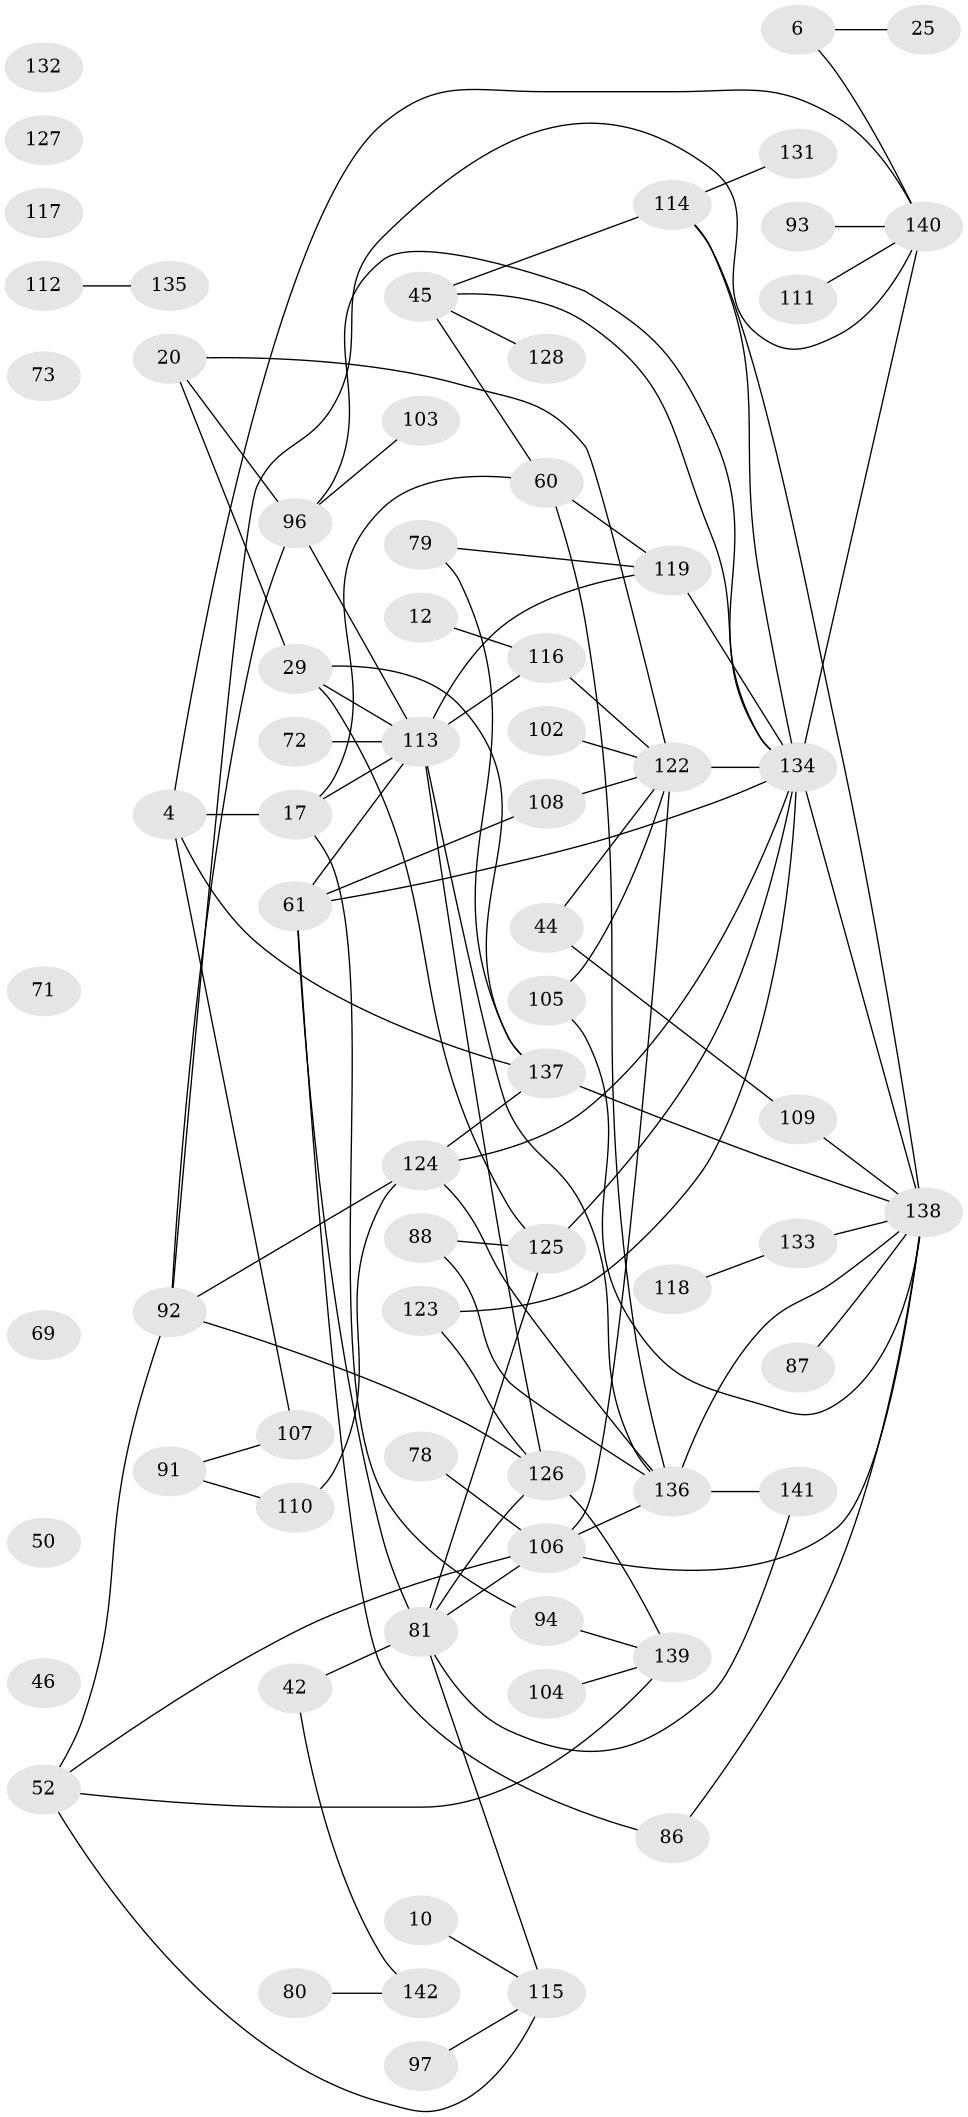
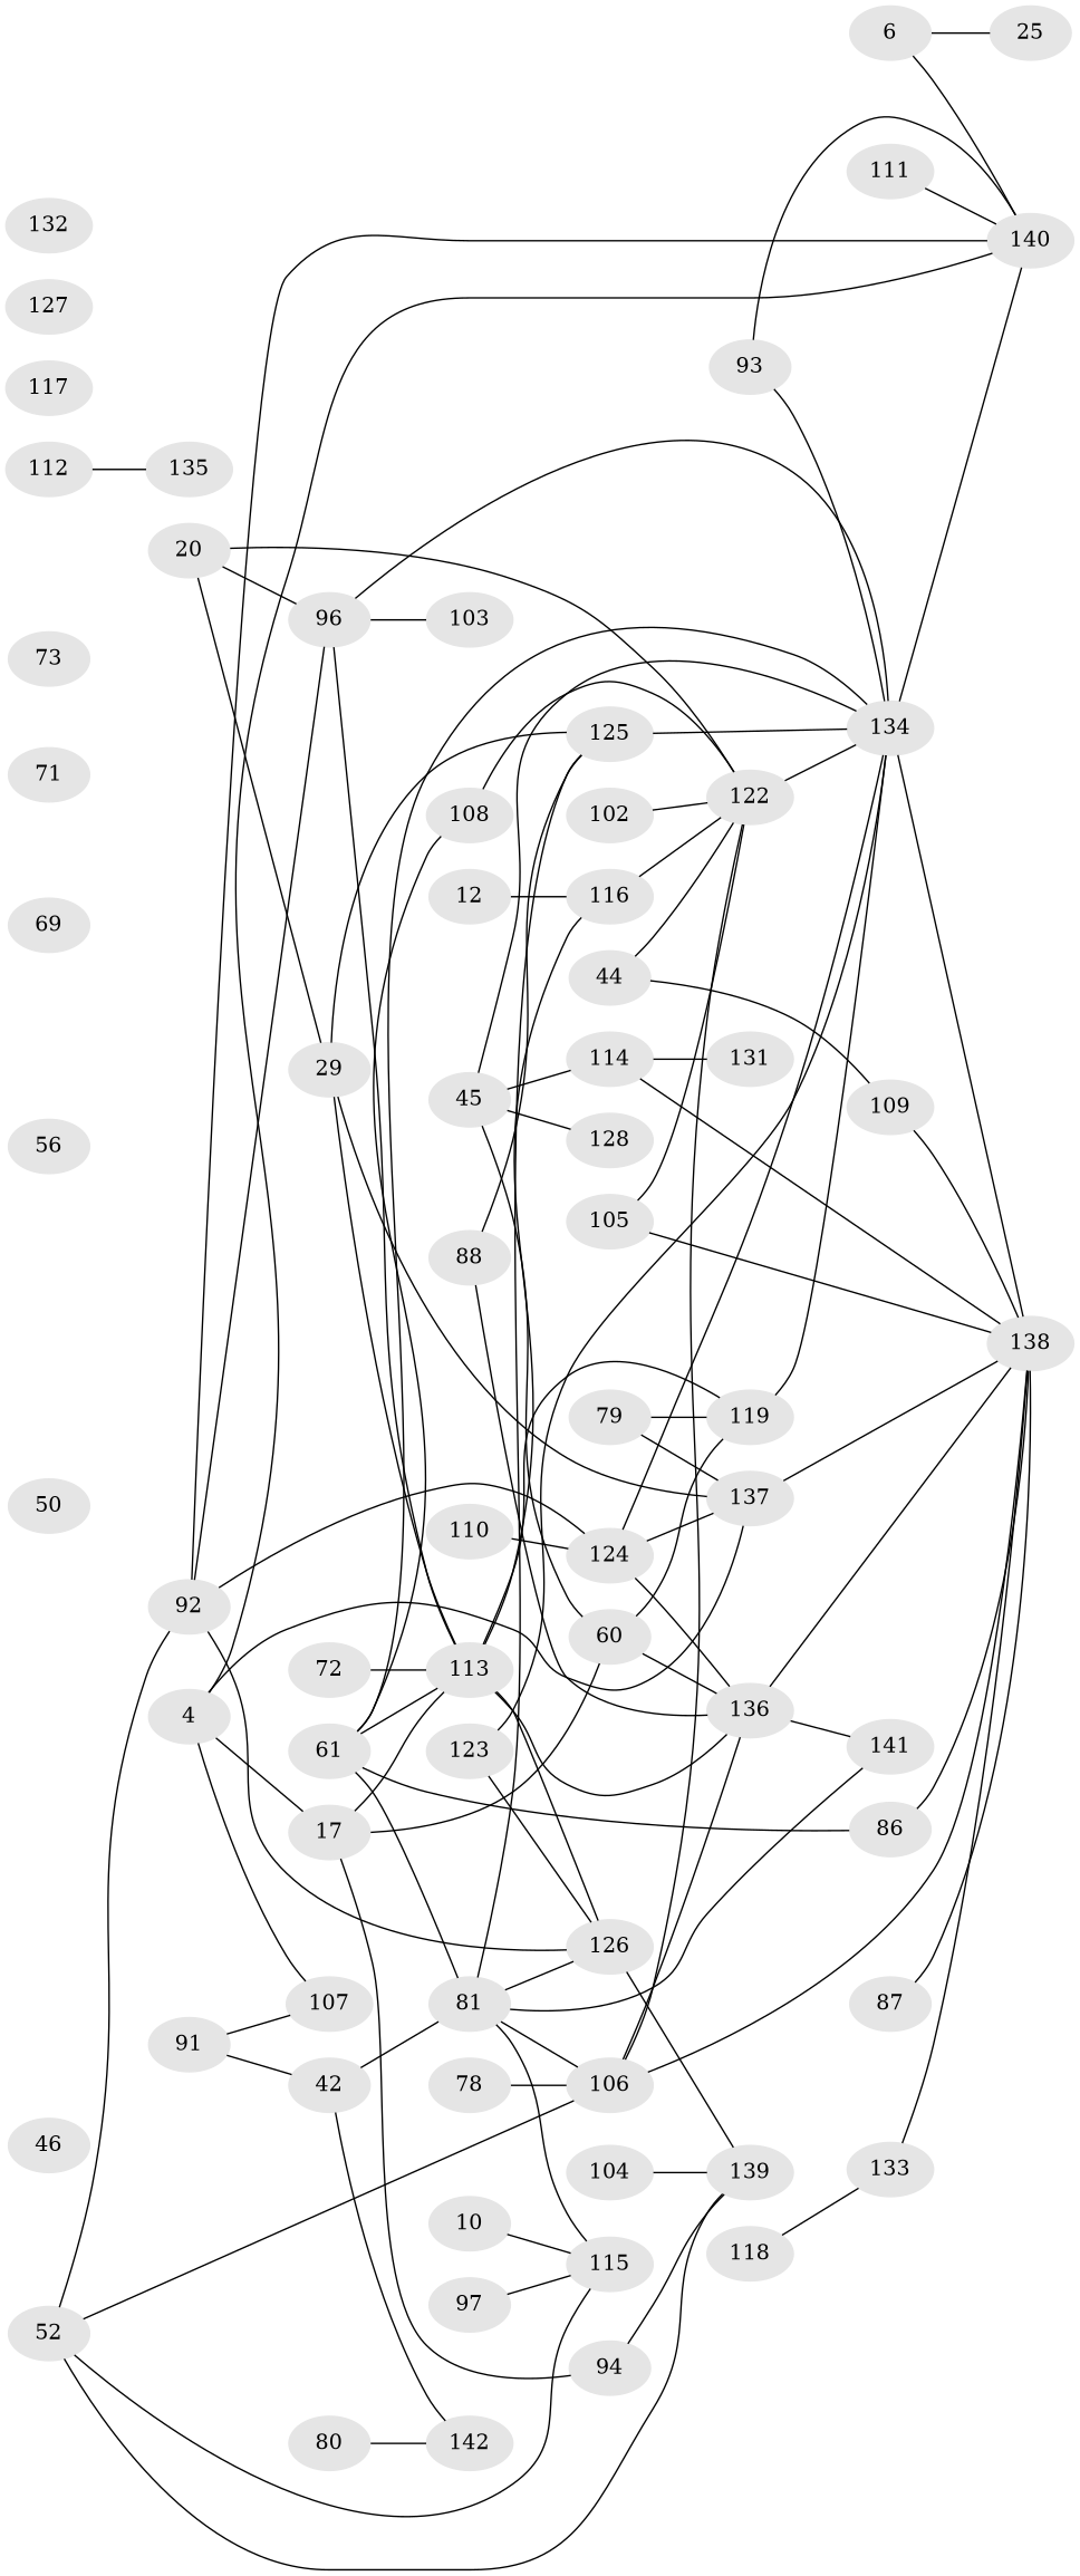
  graph {
    rankdir=LR
    node [color=gray90 style=filled]
    17 [super="+7"]
    60
    94 [super="+2"]
    113 [super="+100"]
    4
    107 [super="+1"]
    137 [super="+77"]
    140 [super="+121"]
    138 [super="+85"]
    6
    25
    10
    115
    12
    116
    122 [super="+75+99"]
    119
    136 [super="+31+38"]
    139 [super="+36+19+129"]
    126 [super="+120"]
    20 [super="+11"]
    29 [super="+27"]
    96 [super="+8+37"]
    125 [super="+84+70"]
    134 [super="+98+130+68+89"]
    103
    81 [super="+5"]
    106 [super="+64"]
    141
    42
    142
    109 [super="+66"]
    44
    45
    114 [super="+74"]
    128
    131
    46
    50
    92 [super="+57+63"]
    124 [super="+43+67+40+23+82"]
    52
+   56
    61 [super="+28"]
    86
    108
    69
    71
    72
    73
    78
    79
    80
    87
    88
    91
    110 [super="+95+47"]
    93
    97
    102
    104
    105
    111
    112
    135
    117
    118
    133
    123 [super="+101"]
    127
    132
    17 -- 60 [weight=2]
    17 -- 94
    17 -- 113
    60 -- 119
    60 -- 136
    94 -- 139
    113 -- 116 [weight=2]
    113 -- 119
    113 -- 136
    113 -- 126 [weight=2]
    4 -- 17 [weight=2]
    4 -- 107
    4 -- 137
    4 -- 140 [weight=2]
    137 -- 138
    6 -- 140
    6 -- 25
    10 -- 115
    12 -- 116
    116 -- 122
    122 -- 134 [weight=2]
    119 -- 134
    136 -- 138
    136 -- 141
    126 -- 139
    20 -- 122 [weight=3]
    20 -- 29
    20 -- 96
    29 -- 113
    29 -- 137
    29 -- 125
    96 -- 113
    96 -- 134
    96 -- 103
    125 -- 134
    134 -- 140
    134 -- 138
    81 -- 115
    81 -- 126 [weight=2]
    81 -- 125
    81 -- 106
    81 -- 141
    106 -- 138
    106 -- 122
    106 -- 136 [weight=2]
    42 -- 81
    42 -- 142
    109 -- 138 [weight=3]
    44 -- 122
    44 -- 109
    45 -- 60
    45 -- 134
    45 -- 114
    45 -- 128
    114 -- 138
-   114 -- 134
+   93 -- 134
    114 -- 131 [weight=2]
    92 -- 140
    92 -- 126 [weight=2]
    92 -- 96
    92 -- 124
    124 -- 137
    124 -- 136
    124 -- 134
    52 -- 115
    52 -- 139
    52 -- 106
    52 -- 92
    61 -- 113
    61 -- 134 [weight=2]
    61 -- 81 [weight=2]
    61 -- 86
    61 -- 108
    86 -- 138
    108 -- 122
    72 -- 113
    78 -- 106
    79 -- 137
    79 -- 119
    80 -- 142
    87 -- 138
    88 -- 136
    88 -- 125
    91 -- 107 [weight=2]
-   91 -- 110 [weight=2]
+   91 -- 42 [weight=2]
    110 -- 124
    93 -- 140
    97 -- 115
    102 -- 122
    104 -- 139
    105 -- 138
    105 -- 122
    111 -- 140
    112 -- 135
    118 -- 133
    133 -- 138
    123 -- 126
    123 -- 134
  }
